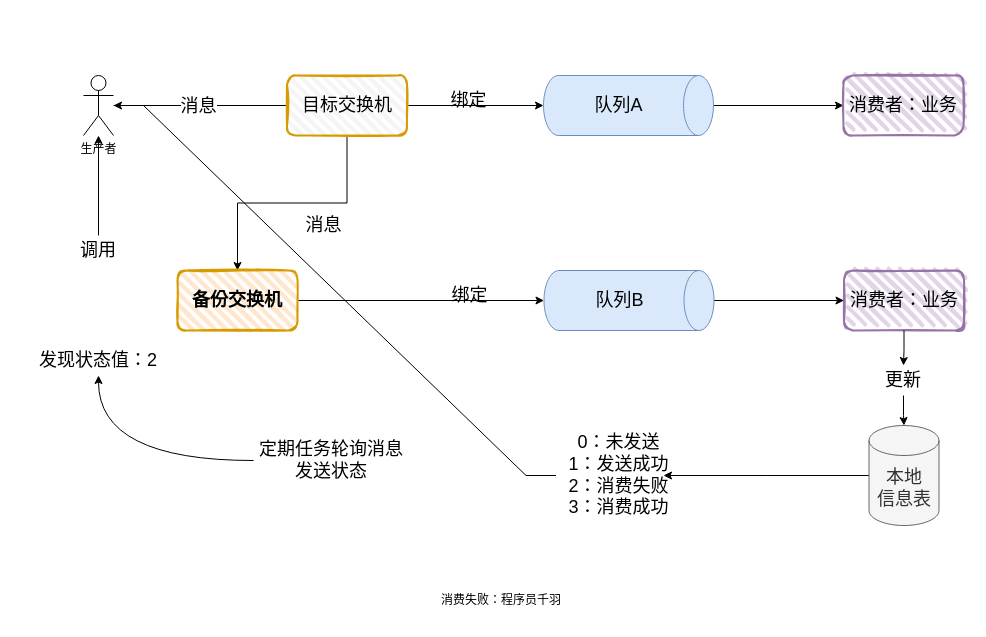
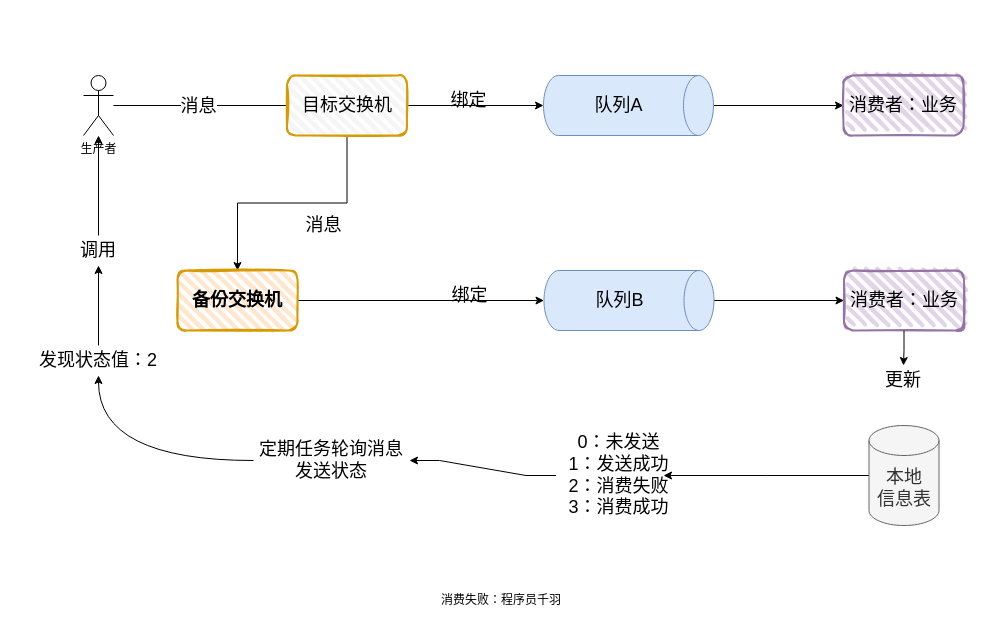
  <mxCell id="0" />
  <mxCell id="1" parent="0" />
  <mxCell id="2" style="edgeStyle=orthogonalEdgeStyle;rounded=0;orthogonalLoop=1;jettySize=auto;html=1;entryX=0;entryY=0.5;entryDx=0;entryDy=0;endArrow=none;" edge="1" parent="1" source="4" target="8"><mxGeometry relative="1" as="geometry" /></mxCell>
  <mxCell id="3" value="&lt;font style=&quot;font-size: 18px;&quot;&gt;消息&lt;/font&gt;" style="edgeLabel;html=1;align=center;verticalAlign=middle;resizable=0;points=[];" vertex="1" connectable="0" parent="2"><mxGeometry x="-0.143" y="-1" relative="1" as="geometry"><mxPoint x="10" y="-1" as="offset" /></mxGeometry></mxCell>
  <mxCell id="4" value="生产者" style="shape=umlActor;verticalLabelPosition=bottom;verticalAlign=top;html=1;outlineConnect=0;" vertex="1" parent="1"><mxGeometry x="83" y="75" width="30" height="60" as="geometry" /></mxCell>
  <mxCell id="5" style="edgeStyle=orthogonalEdgeStyle;rounded=0;orthogonalLoop=1;jettySize=auto;html=1;entryX=0.5;entryY=1;entryDx=0;entryDy=0;entryPerimeter=0;" edge="1" parent="1" source="8" target="10"><mxGeometry relative="1" as="geometry" /></mxCell>
  <mxCell id="6" style="edgeStyle=orthogonalEdgeStyle;rounded=0;orthogonalLoop=1;jettySize=auto;html=1;entryX=0.5;entryY=0;entryDx=0;entryDy=0;" edge="1" parent="1" source="8" target="15"><mxGeometry relative="1" as="geometry" /></mxCell>
  <mxCell id="7" value="&lt;font style=&quot;font-size: 18px;&quot;&gt;消息&lt;/font&gt;" style="edgeLabel;html=1;align=center;verticalAlign=middle;resizable=0;points=[];" vertex="1" connectable="0" parent="6"><mxGeometry x="-0.262" y="2" relative="1" as="geometry"><mxPoint x="-2" y="20" as="offset" /></mxGeometry></mxCell>
  <mxCell id="8" value="&lt;span style=&quot;font-size: 18px;&quot;&gt;目标交换机&lt;/span&gt;" style="rounded=1;whiteSpace=wrap;html=1;strokeWidth=2;fillWeight=4;hachureGap=8;hachureAngle=45;fillColor=#f5f5f5;sketch=1;strokeColor=#d79b00;" vertex="1" parent="1"><mxGeometry x="286.5" y="75" width="120" height="60" as="geometry" /></mxCell>
  <mxCell id="9" style="edgeStyle=orthogonalEdgeStyle;rounded=0;orthogonalLoop=1;jettySize=auto;html=1;entryX=0;entryY=0.5;entryDx=0;entryDy=0;" edge="1" parent="1" source="10" target="13"><mxGeometry relative="1" as="geometry" /></mxCell>
  <mxCell id="10" value="" style="shape=cylinder3;whiteSpace=wrap;html=1;boundedLbl=1;backgroundOutline=1;size=15;rotation=90;fillColor=#dae8fc;strokeColor=#6c8ebf;" vertex="1" parent="1"><mxGeometry x="598" y="20" width="60" height="170" as="geometry" /></mxCell>
  <mxCell id="11" value="&lt;font style=&quot;font-size: 18px;&quot;&gt;队列A&lt;/font&gt;" style="text;html=1;align=center;verticalAlign=middle;resizable=0;points=[];autosize=1;strokeColor=none;fillColor=none;" vertex="1" parent="1"><mxGeometry x="583" y="85" width="70" height="40" as="geometry" /></mxCell>
  <mxCell id="12" value="&lt;font style=&quot;font-size: 18px;&quot;&gt;绑定&lt;/font&gt;" style="text;html=1;align=center;verticalAlign=middle;resizable=0;points=[];autosize=1;strokeColor=none;fillColor=none;" vertex="1" parent="1"><mxGeometry x="438" y="80" width="60" height="40" as="geometry" /></mxCell>
  <mxCell id="13" value="&lt;font style=&quot;font-size: 18px;&quot;&gt;消费者：业务&lt;/font&gt;" style="rounded=1;whiteSpace=wrap;html=1;strokeWidth=2;fillWeight=4;hachureGap=8;hachureAngle=45;sketch=1;fillColor=#e1d5e7;strokeColor=#9673a6;" vertex="1" parent="1"><mxGeometry x="843" y="75" width="120" height="60" as="geometry" /></mxCell>
  <mxCell id="14" style="edgeStyle=orthogonalEdgeStyle;rounded=0;orthogonalLoop=1;jettySize=auto;html=1;entryX=0.5;entryY=1;entryDx=0;entryDy=0;entryPerimeter=0;" edge="1" parent="1" source="15" target="17"><mxGeometry relative="1" as="geometry" /></mxCell>
  <mxCell id="15" value="&lt;span style=&quot;font-size: 18px;&quot;&gt;&lt;b&gt;备份交换机&lt;/b&gt;&lt;/span&gt;" style="rounded=1;whiteSpace=wrap;html=1;strokeWidth=2;fillWeight=4;hachureGap=8;hachureAngle=45;fillColor=#ffe6cc;sketch=1;strokeColor=#d79b00;" vertex="1" parent="1"><mxGeometry x="177" y="270" width="120" height="60" as="geometry" /></mxCell>
  <mxCell id="16" style="edgeStyle=orthogonalEdgeStyle;rounded=0;orthogonalLoop=1;jettySize=auto;html=1;entryX=0;entryY=0.5;entryDx=0;entryDy=0;" edge="1" parent="1" source="17" target="21"><mxGeometry relative="1" as="geometry" /></mxCell>
  <mxCell id="17" value="" style="shape=cylinder3;whiteSpace=wrap;html=1;boundedLbl=1;backgroundOutline=1;size=15;rotation=90;fillColor=#dae8fc;strokeColor=#6c8ebf;" vertex="1" parent="1"><mxGeometry x="598.5" y="215" width="60" height="170" as="geometry" /></mxCell>
  <mxCell id="18" value="&lt;font style=&quot;font-size: 18px;&quot;&gt;队列B&lt;/font&gt;" style="text;html=1;align=center;verticalAlign=middle;resizable=0;points=[];autosize=1;strokeColor=none;fillColor=none;" vertex="1" parent="1"><mxGeometry x="583.5" y="280" width="70" height="40" as="geometry" /></mxCell>
  <mxCell id="19" value="&lt;font style=&quot;font-size: 18px;&quot;&gt;绑定&lt;/font&gt;" style="text;html=1;align=center;verticalAlign=middle;resizable=0;points=[];autosize=1;strokeColor=none;fillColor=none;" vertex="1" parent="1"><mxGeometry x="438.5" y="275" width="60" height="40" as="geometry" /></mxCell>
- <mxCell id="20" style="edgeStyle=orthogonalEdgeStyle;rounded=0;orthogonalLoop=1;jettySize=auto;html=1;entryX=0.5;entryY=0;entryDx=0;entryDy=0;entryPerimeter=0;" edge="1" parent="1" source="25" target="23"><mxGeometry relative="1" as="geometry" /></mxCell>
  <mxCell id="21" value="&lt;font style=&quot;font-size: 18px;&quot;&gt;消费者：业务&lt;/font&gt;" style="rounded=1;whiteSpace=wrap;html=1;strokeWidth=2;fillWeight=4;hachureGap=8;hachureAngle=45;sketch=1;fillColor=#e1d5e7;strokeColor=#9673a6;" vertex="1" parent="1"><mxGeometry x="843.5" y="270" width="120" height="60" as="geometry" /></mxCell>
  <mxCell id="22" value="" style="edgeStyle=orthogonalEdgeStyle;rounded=0;orthogonalLoop=1;jettySize=auto;html=1;" edge="1" parent="1" source="23"><mxGeometry relative="1" as="geometry"><mxPoint x="663" y="475" as="targetPoint" /></mxGeometry></mxCell>
  <mxCell id="23" value="&lt;font style=&quot;font-size: 18px;&quot;&gt;本地&lt;br&gt;信息表&lt;/font&gt;" style="shape=cylinder3;whiteSpace=wrap;html=1;boundedLbl=1;backgroundOutline=1;size=15;fillColor=#f5f5f5;fontColor=#333333;strokeColor=#666666;" vertex="1" parent="1"><mxGeometry x="868.5" y="425" width="70" height="100" as="geometry" /></mxCell>
  <mxCell id="24" value="" style="edgeStyle=orthogonalEdgeStyle;rounded=0;orthogonalLoop=1;jettySize=auto;html=1;entryX=0.5;entryY=0;entryDx=0;entryDy=0;entryPerimeter=0;" edge="1" parent="1" source="21" target="25"><mxGeometry relative="1" as="geometry"><mxPoint x="904" y="330" as="sourcePoint" /><mxPoint x="904" y="425" as="targetPoint" /></mxGeometry></mxCell>
  <mxCell id="25" value="&lt;font style=&quot;font-size: 18px;&quot;&gt;更新&lt;/font&gt;" style="text;html=1;strokeColor=none;fillColor=none;align=center;verticalAlign=middle;whiteSpace=wrap;rounded=0;" vertex="1" parent="1"><mxGeometry x="873" y="365" width="60" height="30" as="geometry" /></mxCell>
- <mxCell id="26" style="edgeStyle=entityRelationEdgeStyle;rounded=0;orthogonalLoop=1;jettySize=auto;html=1;" edge="1" parent="1" source="27" target="4"><mxGeometry relative="1" as="geometry" /></mxCell>
+ <mxCell id="26" style="edgeStyle=entityRelationEdgeStyle;rounded=0;orthogonalLoop=1;jettySize=auto;html=1;" edge="1" parent="1" source="27" target="29"><mxGeometry relative="1" as="geometry" /></mxCell>
  <mxCell id="27" value="&lt;font style=&quot;font-size: 18px;&quot;&gt;0：未发送&lt;br&gt;1：发送成功&lt;br&gt;2：消费失败&lt;br&gt;3：消费成功&lt;/font&gt;" style="text;html=1;strokeColor=none;fillColor=none;align=center;verticalAlign=middle;whiteSpace=wrap;rounded=0;" vertex="1" parent="1"><mxGeometry x="555.5" y="460" width="125" height="30" as="geometry" /></mxCell>
  <mxCell id="28" style="edgeStyle=orthogonalEdgeStyle;rounded=0;orthogonalLoop=1;jettySize=auto;html=1;entryX=0.5;entryY=1;entryDx=0;entryDy=0;curved=1;" edge="1" parent="1" source="29" target="31"><mxGeometry relative="1" as="geometry" /></mxCell>
  <mxCell id="29" value="&lt;font style=&quot;font-size: 18px;&quot;&gt;定期任务轮询消息发送状态&lt;/font&gt;" style="text;html=1;strokeColor=none;fillColor=none;align=center;verticalAlign=middle;whiteSpace=wrap;rounded=0;" vertex="1" parent="1"><mxGeometry x="253" y="445" width="156" height="30" as="geometry" /></mxCell>
  <mxCell id="30" style="edgeStyle=orthogonalEdgeStyle;rounded=0;orthogonalLoop=1;jettySize=auto;html=1;" edge="1" parent="1" source="34" target="4"><mxGeometry relative="1" as="geometry" /></mxCell>
  <mxCell id="31" value="&lt;span style=&quot;font-size: 18px;&quot;&gt;发现状态值：2&lt;/span&gt;" style="text;html=1;strokeColor=none;fillColor=none;align=center;verticalAlign=middle;whiteSpace=wrap;rounded=0;" vertex="1" parent="1"><mxGeometry x="20" y="345" width="156" height="30" as="geometry" /></mxCell>
  <mxCell id="32" value="消费失败：程序员千羽" style="text;html=1;strokeColor=none;fillColor=none;align=center;verticalAlign=middle;whiteSpace=wrap;rounded=0;" vertex="1" parent="1"><mxGeometry x="409" y="585" width="184" height="30" as="geometry" /></mxCell>
+ <mxCell id="33" value="" style="edgeStyle=orthogonalEdgeStyle;rounded=0;orthogonalLoop=1;jettySize=auto;html=1;" edge="1" parent="1" source="31" target="34"><mxGeometry relative="1" as="geometry"><mxPoint x="98" y="345" as="sourcePoint" /><mxPoint x="98" y="135" as="targetPoint" /></mxGeometry></mxCell>
  <mxCell id="34" value="&lt;font style=&quot;font-size: 18px;&quot;&gt;调用&lt;/font&gt;" style="text;html=1;strokeColor=none;fillColor=none;align=center;verticalAlign=middle;whiteSpace=wrap;rounded=0;" vertex="1" parent="1"><mxGeometry x="68" y="235" width="60" height="30" as="geometry" /></mxCell>
